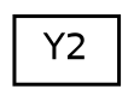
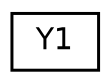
  digraph {
    rankdir=LR
-   n1 [color=black fillcolor=white fontname=Helvetica fontsize=10 height=0.2 label=Y2 shape=record style=filled width=0.4]
+   n1 [color=black fillcolor=white fontname=Helvetica fontsize=10 height=0.2 label=Y1 shape=record style=filled width=0.4]
  }
